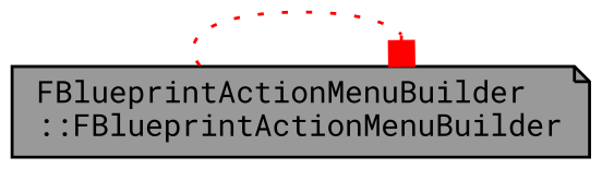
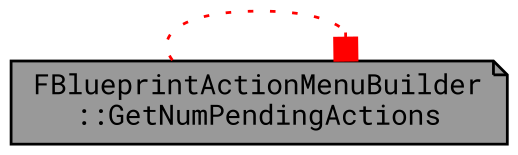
  digraph {
    rankdir=LR
    fontname="Roboto Mono"
-   n1 [color=black fillcolor=grey60 fontcolor=black fontname="Roboto Mono" fontsize=10 height=0.2 label="FBlueprintActionMenuBuilder\l::FBlueprintActionMenuBuilder" shape=note style=filled width=0.4]
+   n1 [color=black fillcolor=grey60 fontcolor=black fontname="Roboto Mono" fontsize=10 height=0.2 label="FBlueprintActionMenuBuilder\l::GetNumPendingActions" shape=note style=filled width=0.4]
    n1 -> n1 [color=red fontname="Roboto Mono" fontsize=10 labelfontname=Helvetica labelfontsize=10 style=dotted arrowhead=box]
  }
